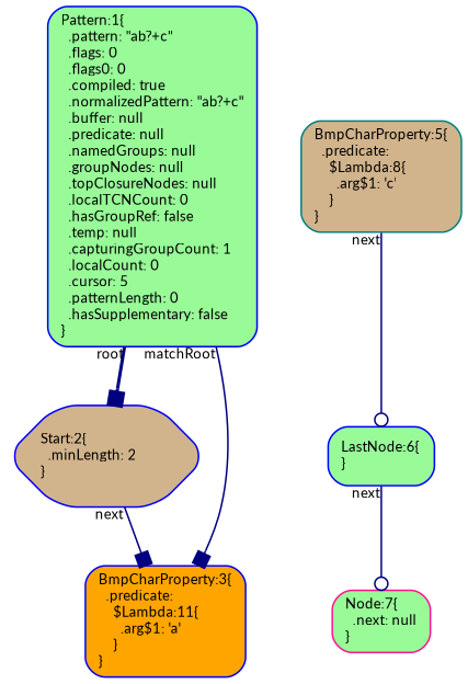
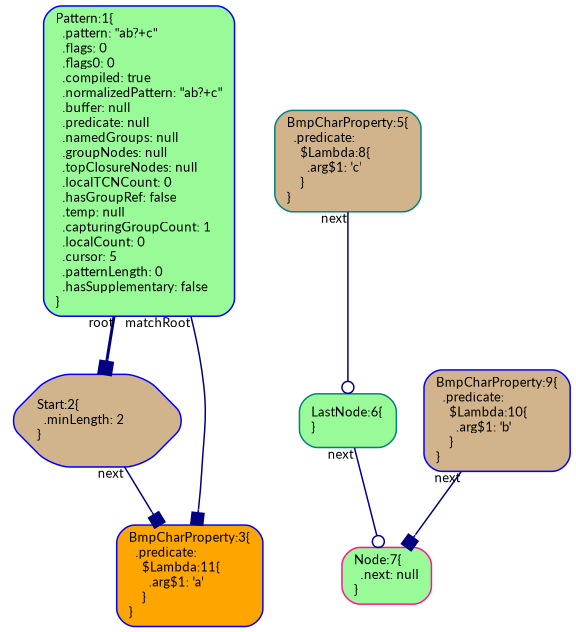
  digraph {
    fontname=Lato
    fontsize=11
    rankdir=TB
    node [color=blue fillcolor=palegreen fontname=Lato fontsize=9 shape=box style="rounded,filled"]
    edge [arrowhead=box color=Navy fontname=Lato fontsize=9 style=solid taillabel=next]
    n1 [label="Pattern:1\{\l  .pattern: \"ab?+c\"\l  .flags: 0\l  .flags0: 0\l  .compiled: true\l  .normalizedPattern: \"ab?+c\"\l  .buffer: null\l  .predicate: null\l  .namedGroups: null\l  .groupNodes: null\l  .topClosureNodes: null\l  .localTCNCount: 0\l  .hasGroupRef: false\l  .temp: null\l  .capturingGroupCount: 1\l  .localCount: 0\l  .cursor: 5\l  .patternLength: 0\l  .hasSupplementary: false\l\}\l"]
    n2 [fillcolor=tan label="Start:2\{\l  .minLength: 2\l\}\l" shape=hexagon]
    n3 [fillcolor=orange label="BmpCharProperty:3\{\l  .predicate:\l    $Lambda:11\{\l      .arg$1: 'a'\l    \}\l\}\l"]
    n4 [color=teal fillcolor=tan label="BmpCharProperty:5\{\l  .predicate:\l    $Lambda:8\{\l      .arg$1: 'c'\l    \}\l\}\l"]
-   n5 [label="LastNode:6\{\l\}\l"]
+   n5 [color=teal label="LastNode:6\{\l\}\l"]
+   n6 [fillcolor=tan label="BmpCharProperty:9\{\l  .predicate:\l    $Lambda:10\{\l      .arg$1: 'b'\l    \}\l\}\l"]
    n7 [color=deeppink label="Node:7\{\l  .next: null\l\}\l"]
    n1 -> n2 [style=bold taillabel=root]
    n1 -> n3 [taillabel=matchRoot]
    n2 -> n3
    n4 -> n5 [arrowhead=odot]
    n5 -> n7 [arrowhead=odot]
+   n6 -> n7
  }
